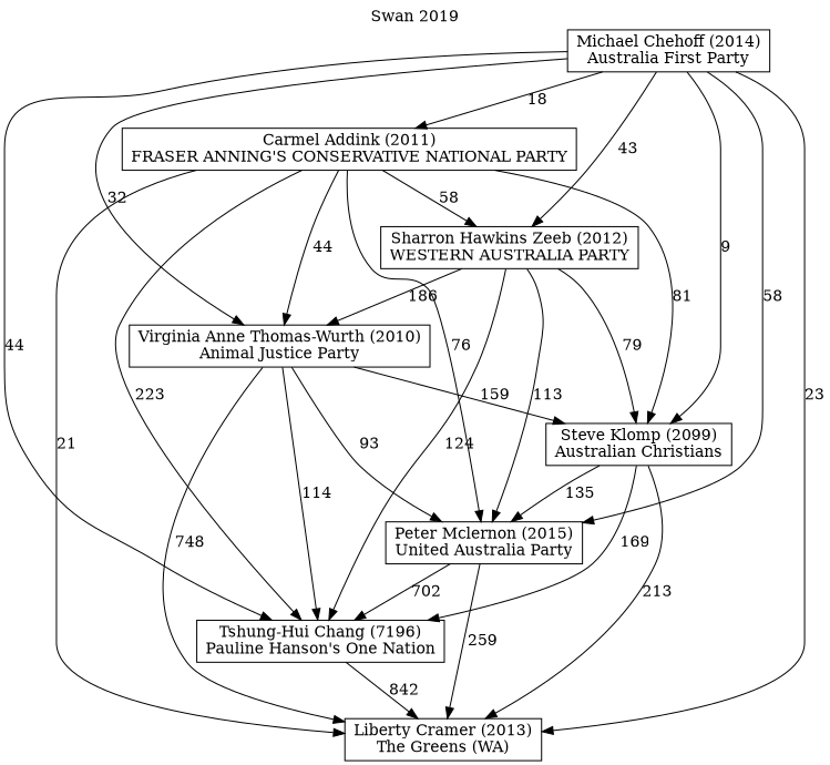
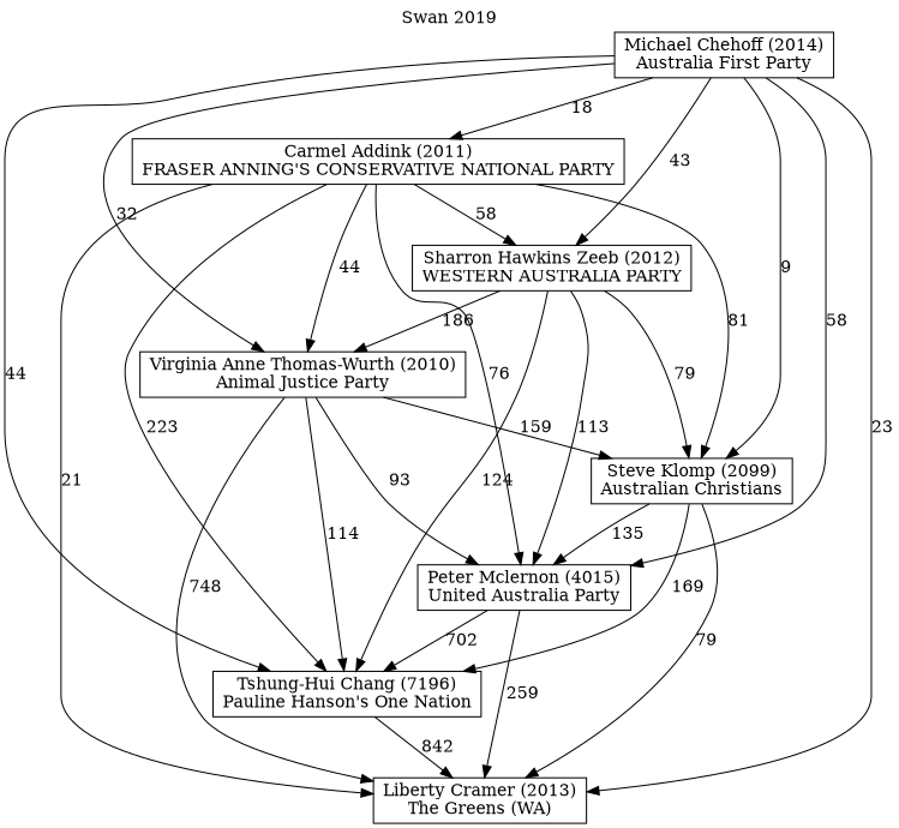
  digraph {
    label="Swan 2019"
    labelloc=t
    mclimit=10
    node [shape=box]
    n1 [label="Carmel Addink (2011)\nFRASER ANNING'S CONSERVATIVE NATIONAL PARTY"]
    n2 [label="Liberty Cramer (2013)\nThe Greens (WA)"]
-   n3 [label="Peter Mclernon (2015)\nUnited Australia Party"]
+   n3 [label="Peter Mclernon (4015)\nUnited Australia Party"]
    n4 [label="Sharron Hawkins Zeeb (2012)\nWESTERN AUSTRALIA PARTY"]
    n5 [label="Steve Klomp (2099)\nAustralian Christians"]
    n6 [label="Tshung-Hui Chang (7196)\nPauline Hanson's One Nation"]
    n7 [label="Virginia Anne Thomas-Wurth (2010)\nAnimal Justice Party"]
    n8 [label="Michael Chehoff (2014)\nAustralia First Party"]
    n1 -> n2 [label=21]
    n1 -> n3 [label=76]
    n1 -> n4 [label=58]
    n1 -> n5 [label=81]
    n1 -> n6 [label=223]
    n1 -> n7 [label=44]
    n3 -> n2 [label=259]
    n3 -> n6 [label=702]
    n4 -> n3 [label=113]
    n4 -> n5 [label=79]
    n4 -> n6 [label=124]
    n4 -> n7 [label=186]
-   n5 -> n2 [label=213]
+   n5 -> n2 [label=79]
    n5 -> n3 [label=135]
    n5 -> n6 [label=169]
    n6 -> n2 [label=842]
    n7 -> n2 [label=748]
    n7 -> n3 [label=93]
    n7 -> n5 [label=159]
    n7 -> n6 [label=114]
    n8 -> n1 [label=18]
    n8 -> n2 [label=23]
    n8 -> n3 [label=58]
    n8 -> n4 [label=43]
    n8 -> n5 [label=9]
    n8 -> n6 [label=44]
    n8 -> n7 [label=32]
  }
